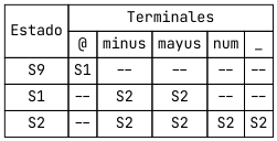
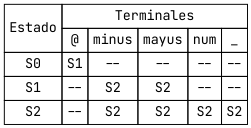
  digraph {
    rankdir=LR
    fontname="JetBrains Mono"
-   n1 [label=< <TABLE BORDER="0" CELLBORDER="1" CELLSPACING="0" CELLPADDING="4"> <TR> <TD ROWSPAN="2">Estado</TD> <TD COLSPAN="5">Terminales</TD> </TR> <TR> <TD>@</TD><TD>minus</TD><TD>mayus</TD><TD>num</TD><TD>_</TD></TR> <TR> <TD>S9</TD><TD>S1</TD><TD>--</TD><TD>--</TD><TD>--</TD><TD>--</TD></TR> <TR> <TD>S1</TD><TD>--</TD><TD>S2</TD><TD>S2</TD><TD>--</TD><TD>--</TD></TR> <TR> <TD>S2</TD><TD>--</TD><TD>S2</TD><TD>S2</TD><TD>S2</TD><TD>S2</TD></TR> </TABLE>> margin=0 shape=none fontname="JetBrains Mono"]
+   n1 [label=< <TABLE BORDER="0" CELLBORDER="1" CELLSPACING="0" CELLPADDING="4"> <TR> <TD ROWSPAN="2">Estado</TD> <TD COLSPAN="5">Terminales</TD> </TR> <TR> <TD>@</TD><TD>minus</TD><TD>mayus</TD><TD>num</TD><TD>_</TD></TR> <TR> <TD>S0</TD><TD>S1</TD><TD>--</TD><TD>--</TD><TD>--</TD><TD>--</TD></TR> <TR> <TD>S1</TD><TD>--</TD><TD>S2</TD><TD>S2</TD><TD>--</TD><TD>--</TD></TR> <TR> <TD>S2</TD><TD>--</TD><TD>S2</TD><TD>S2</TD><TD>S2</TD><TD>S2</TD></TR> </TABLE>> margin=0 shape=none fontname="JetBrains Mono"]
  }
